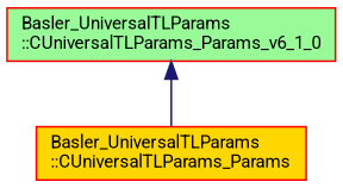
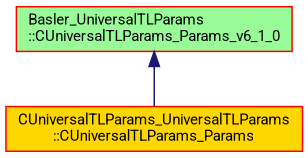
  digraph {
    fontname=Roboto
    node [color=red fontname=Roboto fontsize=10 shape=record style=filled]
-   n1 [fillcolor=gold fontcolor=black height=0.2 label="Basler_UniversalTLParams\l::CUniversalTLParams_Params" width=0.4]
+   n1 [fillcolor=gold fontcolor=black height=0.2 label="CUniversalTLParams_UniversalTLParams\l::CUniversalTLParams_Params" width=0.4]
    n2 [fillcolor=palegreen height=0.2 label="Basler_UniversalTLParams\l::CUniversalTLParams_Params_v6_1_0" width=0.4]
    n2 -> n1 [color=midnightblue dir=back fontname=Roboto fontsize=10 labelfontname=Helvetica labelfontsize=10 style=solid]
  }
